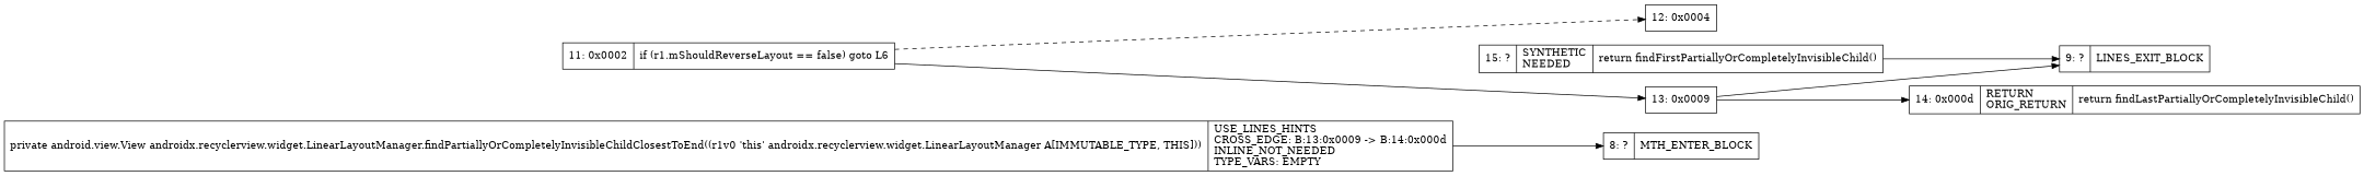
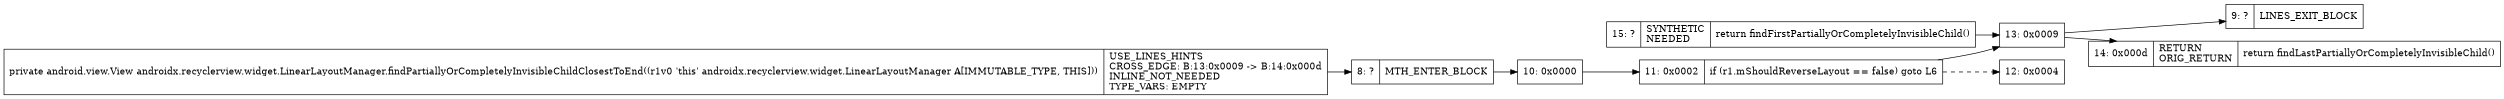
  digraph {
    rankdir=LR
    node [shape=record]
    n1 [label="{8\:\ ?|MTH_ENTER_BLOCK\l}"]
+   n2 [label="{10\:\ 0x0000}"]
    n3 [label="{11\:\ 0x0002|if (r1.mShouldReverseLayout == false) goto L6\l}"]
    n4 [label="{12\:\ 0x0004}"]
    n5 [label="{13\:\ 0x0009}"]
    n6 [label="{9\:\ ?|LINES_EXIT_BLOCK\l}"]
    n7 [label="{14\:\ 0x000d|RETURN\lORIG_RETURN\l|return findLastPartiallyOrCompletelyInvisibleChild()\l}"]
    n8 [label="{15\:\ ?|SYNTHETIC\lNEEDED\l|return findFirstPartiallyOrCompletelyInvisibleChild()\l}"]
    n9 [label="{private android.view.View androidx.recyclerview.widget.LinearLayoutManager.findPartiallyOrCompletelyInvisibleChildClosestToEnd((r1v0 'this' androidx.recyclerview.widget.LinearLayoutManager A[IMMUTABLE_TYPE, THIS]))  | USE_LINES_HINTS\lCROSS_EDGE: B:13:0x0009 \-\> B:14:0x000d\lINLINE_NOT_NEEDED\lTYPE_VARS: EMPTY\l}"]
+   n1 -> n2
+   n2 -> n3
    n3 -> n4 [style=dashed]
    n3 -> n5
    n5 -> n6
    n5 -> n7
-   n8 -> n6
+   n8 -> n5
    n9 -> n1
  }
